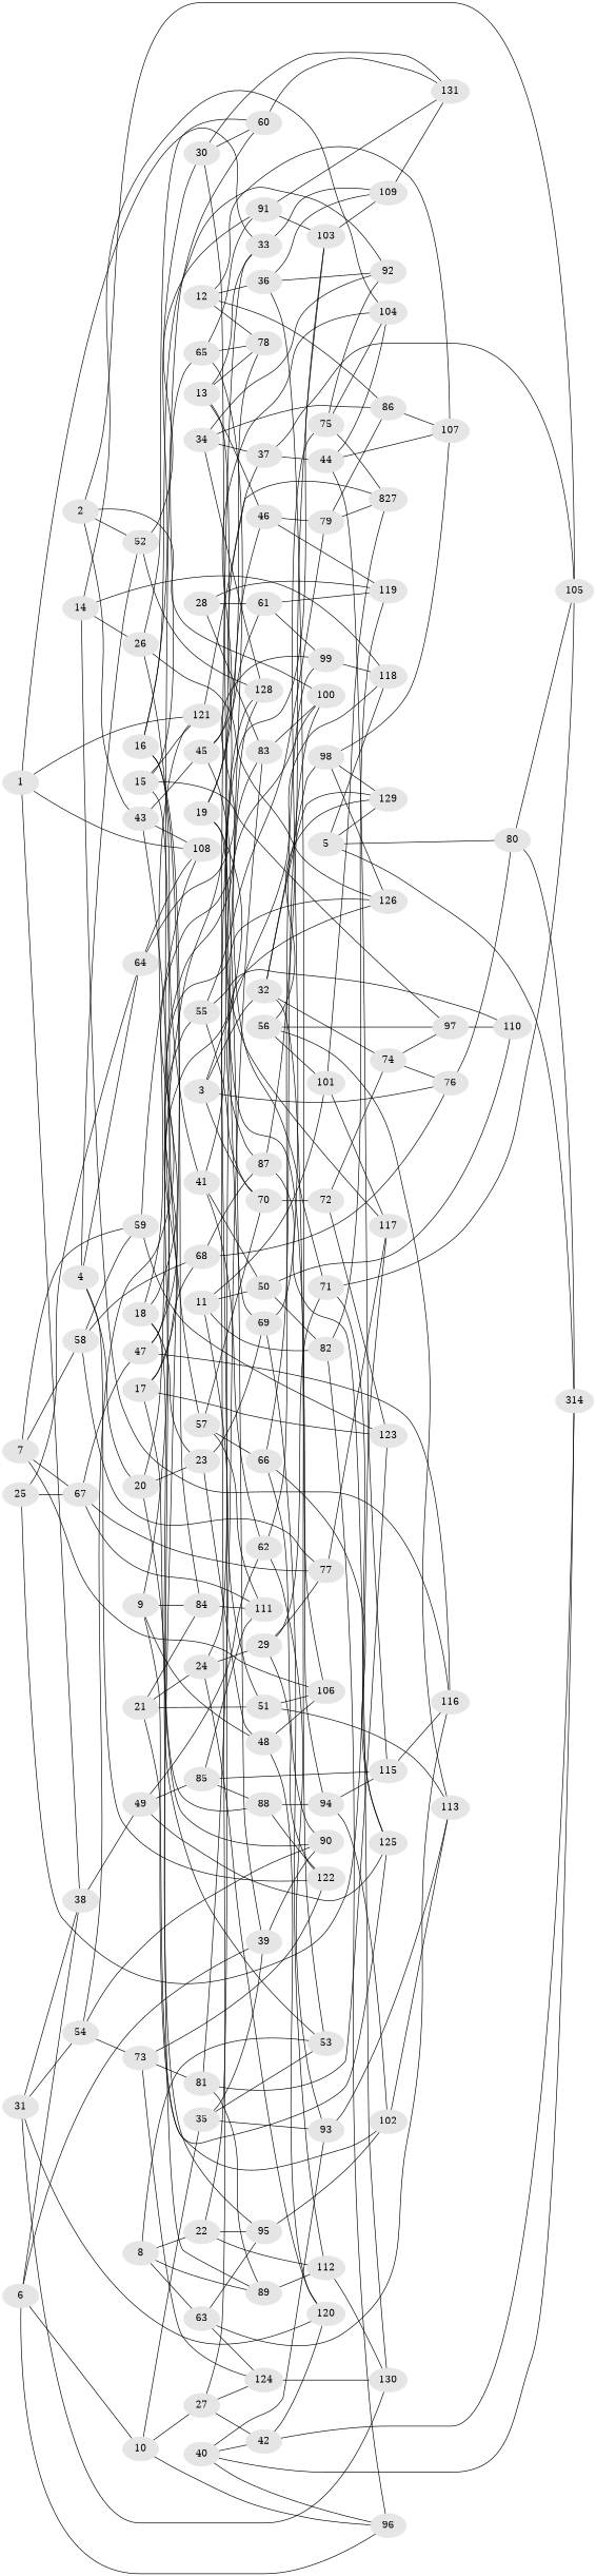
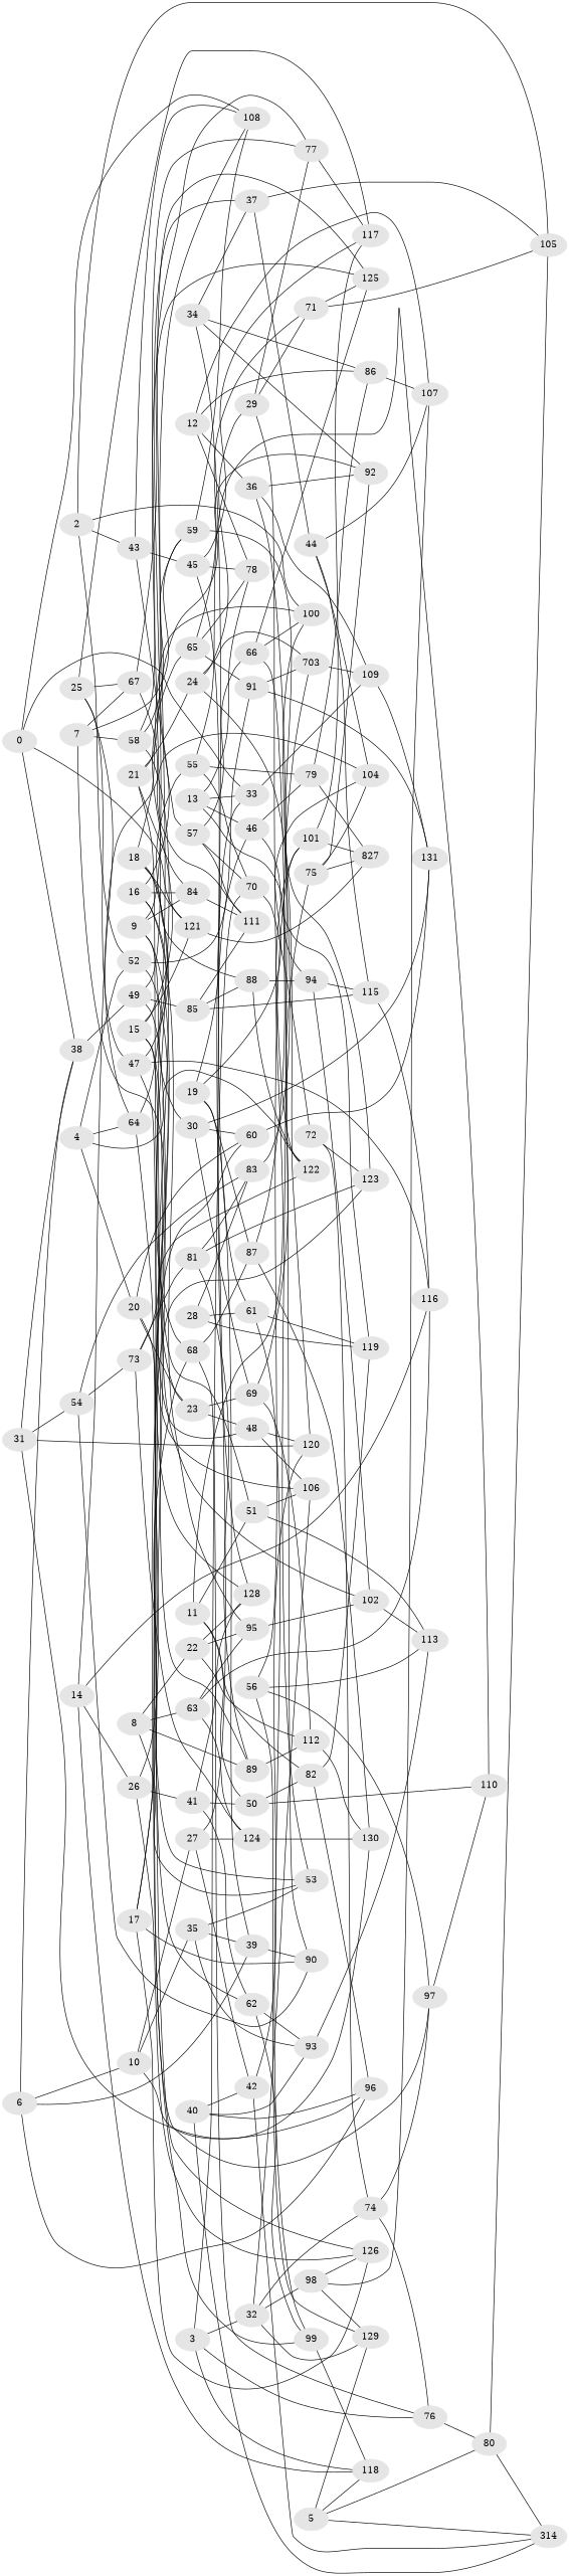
  graph {
    rankdir=LR
    node [color=gray90 style=filled]
-   1
+   1 [label=0]
    33
    38
    108
    121
    109
    49
    n8 [label=827]
    2
    43
    52
    100
    105
    45
    57
    128
    91
    3
    70
    76
    118
    32
    72
    123
    74
    80
    4
    20
    64
    122
    53
    23
    60
    99
    5
    n36 [label=314]
    129
    6
    10
    39
    96
    27
    35
    90
    7
    58
    59
    67
    106
    68
    77
    111
    8
    22
    63
    89
    95
    112
    116
    124
    9
    37
    48
    84
    102
    44
    120
    113
    42
    93
    11
    50
    51
    82
    101
    110
    119
    117
    12
    36
    78
    86
    107
    92
    13
    46
    94
    79
    115
    14
    26
    104
    126
    41
    15
    65
    97
    71
    16
    30
    69
    131
    17
    87
    18
    88
    19
-   103
+   103 [label=703]
    130
    21
    24
    125
    29
    75
    25
    47
    55
    62
    28
    61
    83
    31
    54
    73
    98
    34
    85
    40
    66
    81
    56
    1 -- 33
    1 -- 38
    1 -- 108
    1 -- 121
    33 -- 109
    38 -- 49
    121 -- n8
    109 -- 131
    49 -- 125
    49 -- 62
    49 -- 85
    2 -- 43
    2 -- 52
    2 -- 100
    2 -- 105
    43 -- 108
    43 -- 45
    43 -- 57
    52 -- 128
    52 -- 91
    45 -- 117
    45 -- 78
    45 -- 61
    57 -- 70
    57 -- 111
    57 -- 66
    91 -- 131
    91 -- 103
    3 -- 70
    3 -- 76
    3 -- 118
    3 -- 32
    70 -- 72
    76 -- 80
    32 -- 74
    32 -- 129
    32 -- 106
    32 -- 98
    72 -- 123
    72 -- 74
    74 -- 76
    74 -- 97
    80 -- 105
    80 -- n36
    4 -- 52
    4 -- 20
    4 -- 64
    4 -- 122
    20 -- 53
    20 -- 23
    20 -- 60
    64 -- 108
    64 -- 99
    23 -- 48
    23 -- 69
    60 -- 131
    99 -- 118
    5 -- 118
    5 -- 80
    5 -- n36
    5 -- 129
    6 -- 38
    6 -- 10
    6 -- 39
    6 -- 96
    10 -- 96
    10 -- 27
    10 -- 35
    39 -- 90
    27 -- 33
    27 -- 124
    27 -- 42
    35 -- 53
    35 -- 39
    35 -- 93
    7 -- 58
    7 -- 59
    7 -- 67
    7 -- 106
    58 -- 59
    58 -- 68
    58 -- 77
    59 -- 108
    59 -- 123
    67 -- 77
    67 -- 111
    68 -- 76
    68 -- 87
    77 -- 117
    8 -- 53
    8 -- 22
    8 -- 63
    8 -- 89
    22 -- 128
    22 -- 95
    22 -- 112
    63 -- 95
    63 -- 116
    63 -- 124
    89 -- 112
    95 -- 102
    112 -- 130
    124 -- 130
    9 -- 37
    9 -- 48
    9 -- 84
    9 -- 102
    37 -- 105
    37 -- 44
    48 -- 106
    48 -- 120
    84 -- 111
    102 -- 113
    44 -- 107
    44 -- 115
    44 -- 104
    42 -- n36
    42 -- 120
    93 -- 113
    11 -- 50
    11 -- 51
    11 -- 82
    11 -- 101
    50 -- 82
    50 -- 110
    51 -- 106
    51 -- 113
    82 -- 96
    82 -- 119
    101 -- n8
    101 -- 117
    12 -- 36
    12 -- 78
    12 -- 86
    12 -- 107
    36 -- 109
    36 -- 53
    36 -- 92
    86 -- 107
    13 -- 33
    13 -- 78
    13 -- 46
    13 -- 94
    46 -- 119
    46 -- 79
    94 -- 102
    94 -- 115
    79 -- n8
    79 -- 86
    115 -- 116
    14 -- 118
    14 -- 116
    14 -- 26
    14 -- 104
    26 -- 60
    26 -- 126
    26 -- 41
    41 -- 128
    41 -- 50
    41 -- 62
    15 -- 121
    15 -- 89
    15 -- 65
    15 -- 97
    65 -- 91
    65 -- 78
    65 -- 71
    97 -- 110
    71 -- 105
    71 -- 125
    16 -- 95
    16 -- 84
    16 -- 92
    16 -- 30
    30 -- 60
    30 -- 69
    30 -- 131
    69 -- 112
    69 -- 75
    17 -- 123
    17 -- 90
    17 -- 68
    17 -- 126
    87 -- 103
    87 -- 130
    18 -- 121
    18 -- 100
    18 -- 23
    18 -- 88
    88 -- 122
    88 -- 94
    19 -- 39
    19 -- 46
    19 -- 104
    19 -- 87
    103 -- 109
    21 -- 84
    21 -- 51
    21 -- 24
    21 -- 125
    24 -- 120
    24 -- 103
    24 -- 29
    29 -- 122
    29 -- 77
    29 -- 71
    75 -- n8
    75 -- 92
    75 -- 104
    25 -- 64
    25 -- 67
    25 -- 117
-   67 -- 47
+   25 -- 47
    47 -- 116
    47 -- 126
    47 -- 55
    55 -- 70
    55 -- 110
    55 -- 79
    62 -- 99
    62 -- 93
    28 -- 119
    28 -- 61
    28 -- 83
    61 -- 99
    61 -- 119
    83 -- 100
    31 -- 38
    31 -- 120
    31 -- 130
    31 -- 54
    54 -- 90
    54 -- 83
    54 -- 73
    73 -- 122
    73 -- 124
    73 -- 81
    98 -- 129
    98 -- 107
    98 -- 126
    34 -- 128
    34 -- 37
    34 -- 86
    34 -- 92
    85 -- 111
    85 -- 115
    85 -- 88
    40 -- n36
    40 -- 96
    40 -- 42
    40 -- 93
    66 -- 100
    66 -- 90
    66 -- 125
    81 -- 123
    81 -- 89
    81 -- 83
    56 -- 129
    56 -- 113
    56 -- 101
    56 -- 97
  }
